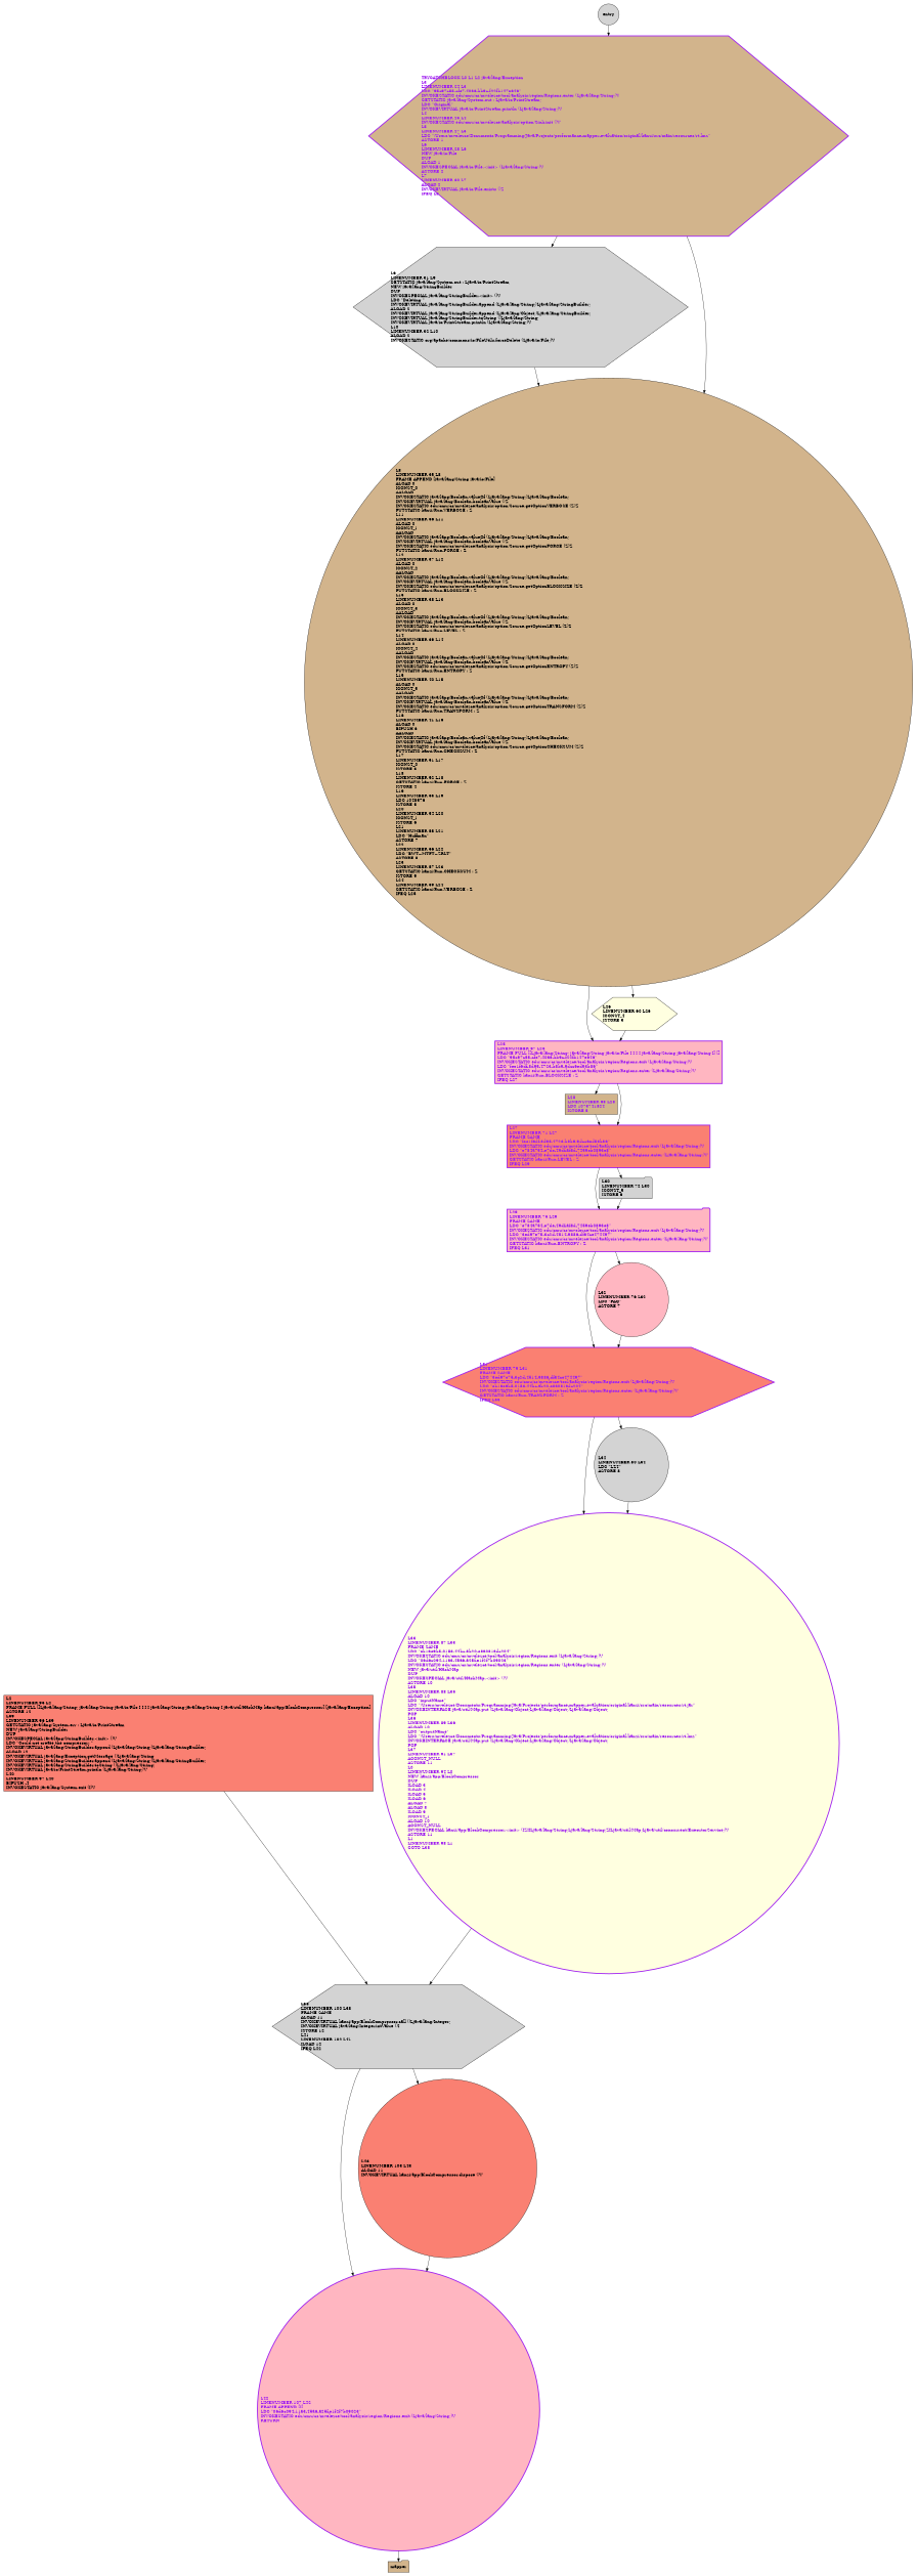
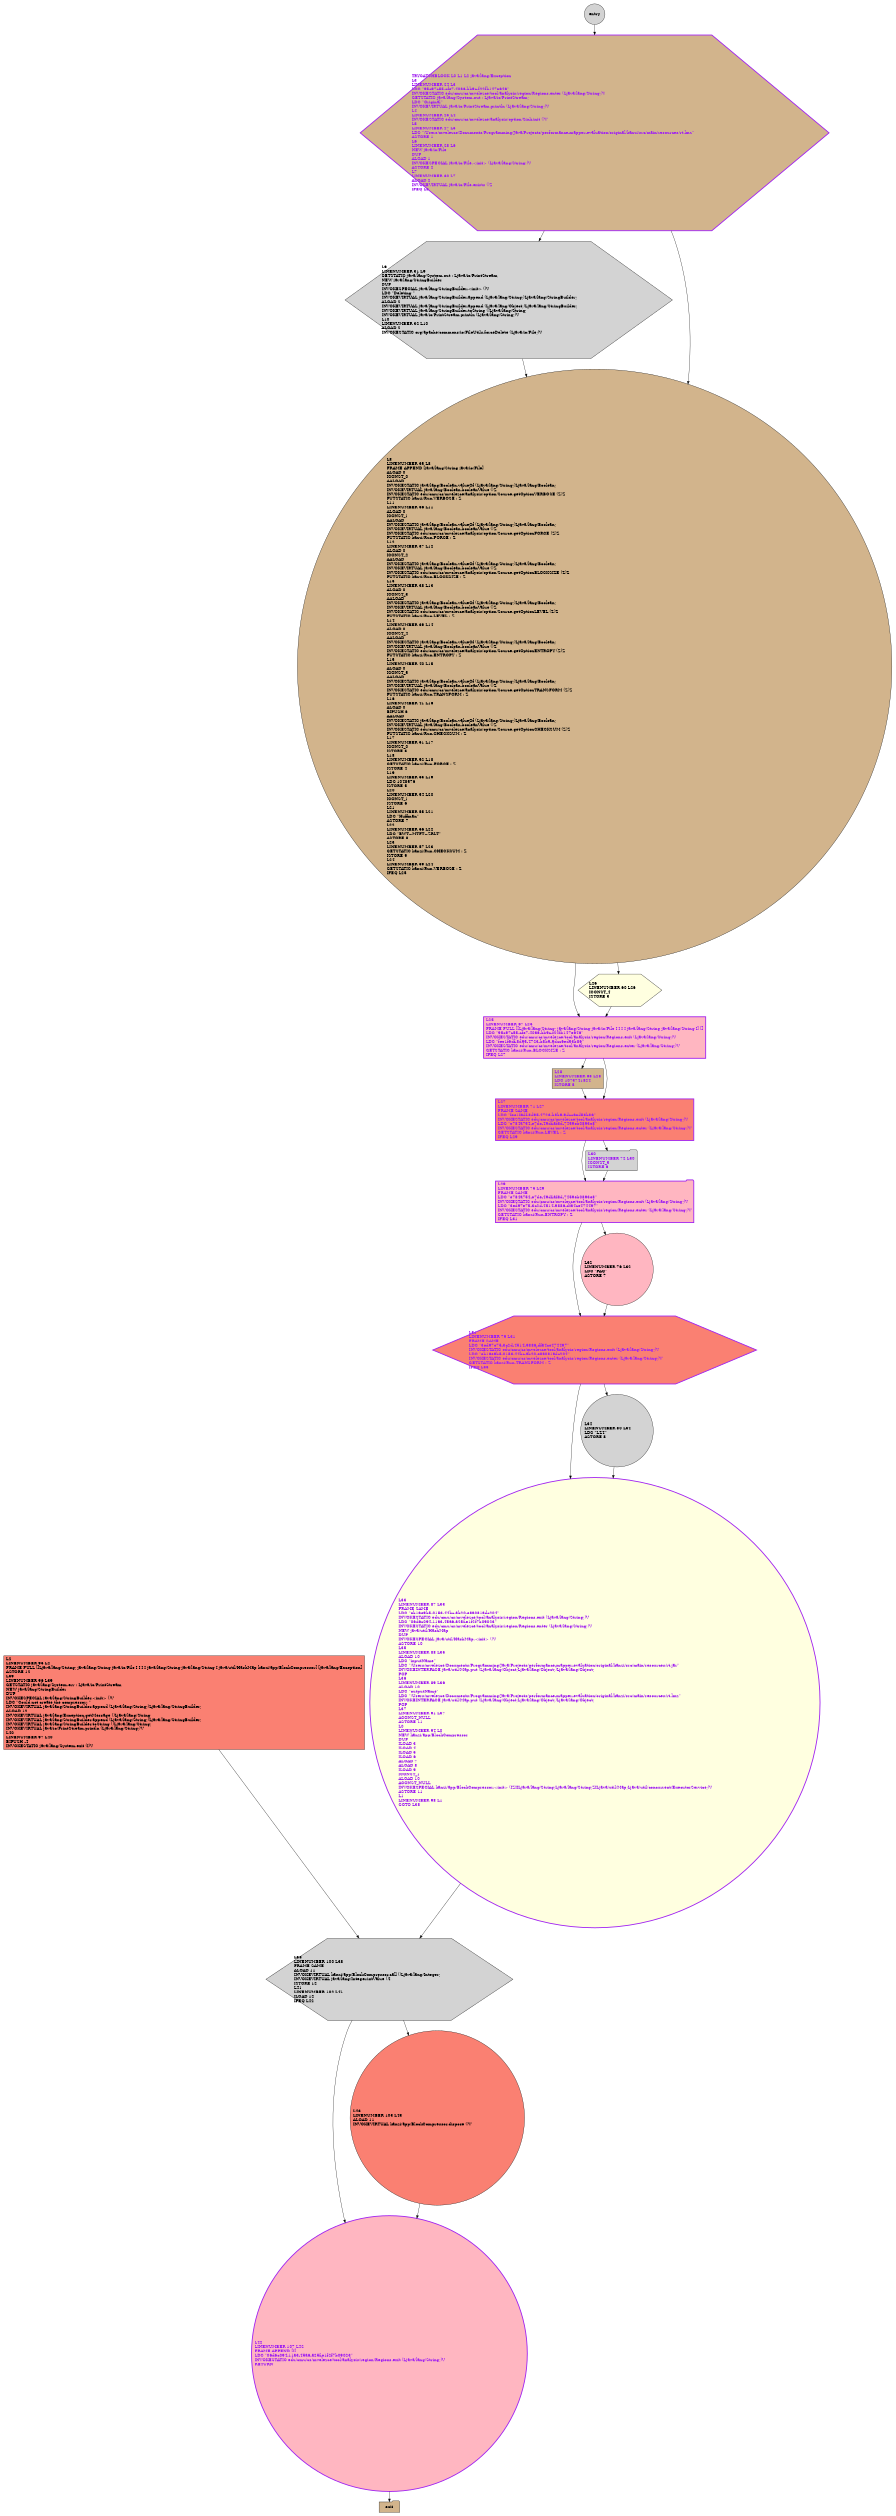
  digraph {
    node [fillcolor=lightgrey shape=circle style=filled]
    n1 [color=purple fillcolor=lightpink fontcolor=purple label="L29\lLINENUMBER 75 L29\lFRAME SAME\lLDC \"e784a754-e7de-49df-af8d-7459eb0893e8\"\lINVOKESTATIC edu/cmu/cs/mvelezce/tool/analysis/region/Regions.exit (Ljava/lang/String;)V\lLDC \"3ed97e75-3c2d-4514-9886-dfa4ce474497\"\lINVOKESTATIC edu/cmu/cs/mvelezce/tool/analysis/region/Regions.enter (Ljava/lang/String;)V\lGETSTATIC kanzi/Run.ENTROPY : Z\lIFEQ L31\l" penwidth=3 shape=folder]
    n2 [color=purple fillcolor=salmon fontcolor=purple label="L31\lLINENUMBER 79 L31\lFRAME SAME\lLDC \"3ed97e75-3c2d-4514-9886-dfa4ce474497\"\lINVOKESTATIC edu/cmu/cs/mvelezce/tool/analysis/region/Regions.exit (Ljava/lang/String;)V\lLDC \"eb16e9b5-0153-44bc-ab20-e8a081adc204\"\lINVOKESTATIC edu/cmu/cs/mvelezce/tool/analysis/region/Regions.enter (Ljava/lang/String;)V\lGETSTATIC kanzi/Run.TRANSFORM : Z\lIFEQ L33\l" penwidth=3 shape=hexagon]
    n3 [fillcolor=lightpink label="L32\lLINENUMBER 76 L32\lLDC \"PAQ\"\lASTORE 7\l"]
    n4 [color=purple fillcolor=lightyellow fontcolor=purple label="L33\lLINENUMBER 87 L33\lFRAME SAME\lLDC \"eb16e9b5-0153-44bc-ab20-e8a081adc204\"\lINVOKESTATIC edu/cmu/cs/mvelezce/tool/analysis/region/Regions.exit (Ljava/lang/String;)V\lLDC \"06d6c094-11a3-45a6-a25f-e1f2f7b09023\"\lINVOKESTATIC edu/cmu/cs/mvelezce/tool/analysis/region/Regions.enter (Ljava/lang/String;)V\lNEW java/util/HashMap\lDUP\lINVOKESPECIAL java/util/HashMap.\<init\> ()V\lASTORE 10\lL35\lLINENUMBER 88 L35\lALOAD 10\lLDC \"inputName\"\lLDC \"/Users/mvelezce/Documents/Programming/Java/Projects/performance-mapper-evaluation/original/kanzi/src/main/resources/rt.jar\"\lINVOKEINTERFACE java/util/Map.put (Ljava/lang/Object;Ljava/lang/Object;)Ljava/lang/Object;\lPOP\lL36\lLINENUMBER 89 L36\lALOAD 10\lLDC \"outputName\"\lLDC \"/Users/mvelezce/Documents/Programming/Java/Projects/performance-mapper-evaluation/original/kanzi/src/main/resources/rt.knz\"\lINVOKEINTERFACE java/util/Map.put (Ljava/lang/Object;Ljava/lang/Object;)Ljava/lang/Object;\lPOP\lL37\lLINENUMBER 91 L37\lACONST_NULL\lASTORE 11\lL0\lLINENUMBER 94 L0\lNEW kanzi/app/BlockCompressor\lDUP\lILOAD 3\lILOAD 4\lILOAD 5\lILOAD 6\lALOAD 7\lALOAD 8\lILOAD 9\lICONST_1\lALOAD 10\lACONST_NULL\lINVOKESPECIAL kanzi/app/BlockCompressor.\<init\> (IZIILjava/lang/String;Ljava/lang/String;ZILjava/util/Map;Ljava/util/concurrent/ExecutorService;)V\lASTORE 11\lL1\lLINENUMBER 98 L1\lGOTO L38\l" penwidth=3]
    n5 [label="L34\lLINENUMBER 80 L34\lLDC \"LZ4\"\lASTORE 8\l"]
    n6 [label="L9\lLINENUMBER 31 L9\lGETSTATIC java/lang/System.out : Ljava/io/PrintStream;\lNEW java/lang/StringBuilder\lDUP\lINVOKESPECIAL java/lang/StringBuilder.\<init\> ()V\lLDC \"Deleting \"\lINVOKEVIRTUAL java/lang/StringBuilder.append (Ljava/lang/String;)Ljava/lang/StringBuilder;\lALOAD 2\lINVOKEVIRTUAL java/lang/StringBuilder.append (Ljava/lang/Object;)Ljava/lang/StringBuilder;\lINVOKEVIRTUAL java/lang/StringBuilder.toString ()Ljava/lang/String;\lINVOKEVIRTUAL java/io/PrintStream.println (Ljava/lang/String;)V\lL10\lLINENUMBER 32 L10\lALOAD 2\lINVOKESTATIC org/apache/commons/io/FileUtils.forceDelete (Ljava/io/File;)V\l" shape=hexagon]
    n7 [fillcolor=tan label="L8\lLINENUMBER 35 L8\lFRAME APPEND [java/lang/String java/io/File]\lALOAD 0\lICONST_0\lAALOAD\lINVOKESTATIC java/lang/Boolean.valueOf (Ljava/lang/String;)Ljava/lang/Boolean;\lINVOKEVIRTUAL java/lang/Boolean.booleanValue ()Z\lINVOKESTATIC edu/cmu/cs/mvelezce/analysis/option/Source.getOptionVERBOSE (Z)Z\lPUTSTATIC kanzi/Run.VERBOSE : Z\lL11\lLINENUMBER 36 L11\lALOAD 0\lICONST_1\lAALOAD\lINVOKESTATIC java/lang/Boolean.valueOf (Ljava/lang/String;)Ljava/lang/Boolean;\lINVOKEVIRTUAL java/lang/Boolean.booleanValue ()Z\lINVOKESTATIC edu/cmu/cs/mvelezce/analysis/option/Source.getOptionFORCE (Z)Z\lPUTSTATIC kanzi/Run.FORCE : Z\lL12\lLINENUMBER 37 L12\lALOAD 0\lICONST_2\lAALOAD\lINVOKESTATIC java/lang/Boolean.valueOf (Ljava/lang/String;)Ljava/lang/Boolean;\lINVOKEVIRTUAL java/lang/Boolean.booleanValue ()Z\lINVOKESTATIC edu/cmu/cs/mvelezce/analysis/option/Source.getOptionBLOCKSIZE (Z)Z\lPUTSTATIC kanzi/Run.BLOCKSIZE : Z\lL13\lLINENUMBER 38 L13\lALOAD 0\lICONST_3\lAALOAD\lINVOKESTATIC java/lang/Boolean.valueOf (Ljava/lang/String;)Ljava/lang/Boolean;\lINVOKEVIRTUAL java/lang/Boolean.booleanValue ()Z\lINVOKESTATIC edu/cmu/cs/mvelezce/analysis/option/Source.getOptionLEVEL (Z)Z\lPUTSTATIC kanzi/Run.LEVEL : Z\lL14\lLINENUMBER 39 L14\lALOAD 0\lICONST_4\lAALOAD\lINVOKESTATIC java/lang/Boolean.valueOf (Ljava/lang/String;)Ljava/lang/Boolean;\lINVOKEVIRTUAL java/lang/Boolean.booleanValue ()Z\lINVOKESTATIC edu/cmu/cs/mvelezce/analysis/option/Source.getOptionENTROPY (Z)Z\lPUTSTATIC kanzi/Run.ENTROPY : Z\lL15\lLINENUMBER 40 L15\lALOAD 0\lICONST_5\lAALOAD\lINVOKESTATIC java/lang/Boolean.valueOf (Ljava/lang/String;)Ljava/lang/Boolean;\lINVOKEVIRTUAL java/lang/Boolean.booleanValue ()Z\lINVOKESTATIC edu/cmu/cs/mvelezce/analysis/option/Source.getOptionTRANSFORM (Z)Z\lPUTSTATIC kanzi/Run.TRANSFORM : Z\lL16\lLINENUMBER 41 L16\lALOAD 0\lBIPUSH 6\lAALOAD\lINVOKESTATIC java/lang/Boolean.valueOf (Ljava/lang/String;)Ljava/lang/Boolean;\lINVOKEVIRTUAL java/lang/Boolean.booleanValue ()Z\lINVOKESTATIC edu/cmu/cs/mvelezce/analysis/option/Source.getOptionCHECKSUM (Z)Z\lPUTSTATIC kanzi/Run.CHECKSUM : Z\lL17\lLINENUMBER 51 L17\lICONST_0\lISTORE 3\lL18\lLINENUMBER 52 L18\lGETSTATIC kanzi/Run.FORCE : Z\lISTORE 4\lL19\lLINENUMBER 53 L19\lLDC 1048576\lISTORE 5\lL20\lLINENUMBER 54 L20\lICONST_1\lISTORE 6\lL21\lLINENUMBER 55 L21\lLDC \"Huffman\"\lASTORE 7\lL22\lLINENUMBER 56 L22\lLDC \"BWT+MTFT+ZRLT\"\lASTORE 8\lL23\lLINENUMBER 57 L23\lGETSTATIC kanzi/Run.CHECKSUM : Z\lISTORE 9\lL24\lLINENUMBER 59 L24\lGETSTATIC kanzi/Run.VERBOSE : Z\lIFEQ L25\l"]
    n8 [color=purple fillcolor=lightpink fontcolor=purple label="L25\lLINENUMBER 67 L25\lFRAME FULL [[Ljava/lang/String; java/lang/String java/io/File I I I I java/lang/String java/lang/String I] []\lLDC \"95c97c55-cfe7-40a6-bb9c-f22fb147e646\"\lINVOKESTATIC edu/cmu/cs/mvelezce/tool/analysis/region/Regions.exit (Ljava/lang/String;)V\lLDC \"fee1f6df-8d95-4723-b8b9-9dcc6ed53b86\"\lINVOKESTATIC edu/cmu/cs/mvelezce/tool/analysis/region/Regions.enter (Ljava/lang/String;)V\lGETSTATIC kanzi/Run.BLOCKSIZE : Z\lIFEQ L27\l" penwidth=3 shape=box]
    n9 [fillcolor=lightyellow label="L26\lLINENUMBER 60 L26\lICONST_4\lISTORE 3\l" shape=hexagon]
    n10 [fillcolor=salmon label="L2\lLINENUMBER 95 L2\lFRAME FULL [[Ljava/lang/String; java/lang/String java/io/File I I I I java/lang/String java/lang/String I java/util/HashMap kanzi/app/BlockCompressor] [java/lang/Exception]\lASTORE 12\lL39\lLINENUMBER 96 L39\lGETSTATIC java/lang/System.err : Ljava/io/PrintStream;\lNEW java/lang/StringBuilder\lDUP\lINVOKESPECIAL java/lang/StringBuilder.\<init\> ()V\lLDC \"Could not create the compressor: \"\lINVOKEVIRTUAL java/lang/StringBuilder.append (Ljava/lang/String;)Ljava/lang/StringBuilder;\lALOAD 12\lINVOKEVIRTUAL java/lang/Exception.getMessage ()Ljava/lang/String;\lINVOKEVIRTUAL java/lang/StringBuilder.append (Ljava/lang/String;)Ljava/lang/StringBuilder;\lINVOKEVIRTUAL java/lang/StringBuilder.toString ()Ljava/lang/String;\lINVOKEVIRTUAL java/io/PrintStream.println (Ljava/lang/String;)V\lL40\lLINENUMBER 97 L40\lBIPUSH -4\lINVOKESTATIC java/lang/System.exit (I)V\l" shape=box]
    n11 [label="L38\lLINENUMBER 100 L38\lFRAME SAME\lALOAD 11\lINVOKEVIRTUAL kanzi/app/BlockCompressor.call ()Ljava/lang/Integer;\lINVOKEVIRTUAL java/lang/Integer.intValue ()I\lISTORE 12\lL41\lLINENUMBER 102 L41\lILOAD 12\lIFEQ L42\l" shape=hexagon]
    n12 [color=purple fillcolor=lightpink fontcolor=purple label="L42\lLINENUMBER 107 L42\lFRAME APPEND [I]\lLDC \"06d6c094-11a3-45a6-a25f-e1f2f7b09023\"\lINVOKESTATIC edu/cmu/cs/mvelezce/tool/analysis/region/Regions.exit (Ljava/lang/String;)V\lRETURN\l" penwidth=3]
    n13 [fillcolor=salmon label="L43\lLINENUMBER 103 L43\lALOAD 11\lINVOKEVIRTUAL kanzi/app/BlockCompressor.dispose ()V\l"]
-   exit [fillcolor=tan shape=folder label=mapper]
+   exit [fillcolor=tan shape=folder]
    n15 [fillcolor=tan fontcolor=purple label="L28\lLINENUMBER 68 L28\lLDC 1073741824\lISTORE 5\l" shape=box]
    n16 [color=purple fillcolor=salmon fontcolor=purple label="L27\lLINENUMBER 71 L27\lFRAME SAME\lLDC \"fee1f6df-8d95-4723-b8b9-9dcc6ed53b86\"\lINVOKESTATIC edu/cmu/cs/mvelezce/tool/analysis/region/Regions.exit (Ljava/lang/String;)V\lLDC \"e784a754-e7de-49df-af8d-7459eb0893e8\"\lINVOKESTATIC edu/cmu/cs/mvelezce/tool/analysis/region/Regions.enter (Ljava/lang/String;)V\lGETSTATIC kanzi/Run.LEVEL : Z\lIFEQ L29\l" penwidth=3 shape=box]
-   n17 [label="L30\lLINENUMBER 72 L30\lICONST_5\lISTORE 6\l" shape=folder]
+   n17 [label="L30\lLINENUMBER 72 L30\lICONST_5\lISTORE 6\l" shape=folder fontcolor=purple]
    n18 [color=purple fillcolor=tan fontcolor=purple label="TRYCATCHBLOCK L0 L1 L2 java/lang/Exception\lL3\lLINENUMBER 24 L3\lLDC \"95c97c55-cfe7-40a6-bb9c-f22fb147e646\"\lINVOKESTATIC edu/cmu/cs/mvelezce/tool/analysis/region/Regions.enter (Ljava/lang/String;)V\lGETSTATIC java/lang/System.out : Ljava/io/PrintStream;\lLDC \"Original\"\lINVOKEVIRTUAL java/io/PrintStream.println (Ljava/lang/String;)V\lL4\lLINENUMBER 25 L4\lINVOKESTATIC edu/cmu/cs/mvelezce/analysis/option/Sink.init ()V\lL5\lLINENUMBER 27 L5\lLDC \"/Users/mvelezce/Documents/Programming/Java/Projects/performance-mapper-evaluation/original/kanzi/src/main/resources/rt.knz\"\lASTORE 1\lL6\lLINENUMBER 28 L6\lNEW java/io/File\lDUP\lALOAD 1\lINVOKESPECIAL java/io/File.\<init\> (Ljava/lang/String;)V\lASTORE 2\lL7\lLINENUMBER 30 L7\lALOAD 2\lINVOKEVIRTUAL java/io/File.exists ()Z\lIFEQ L8\l" penwidth=3 shape=hexagon]
    entry
    n1 -> n2
    n1 -> n3
    n2 -> n4
    n2 -> n5
    n3 -> n2
    n4 -> n11
    n5 -> n4
    n6 -> n7
    n7 -> n8
    n7 -> n9
    n8 -> n15
    n8 -> n16
    n9 -> n8
    n10 -> n11
    n11 -> n12
    n11 -> n13
    n12 -> exit
    n13 -> n12
    n15 -> n16
    n16 -> n1
    n16 -> n17
    n17 -> n1
    n18 -> n6
    n18 -> n7
    entry -> n18
  }
